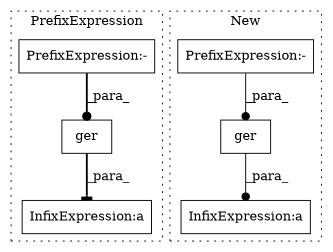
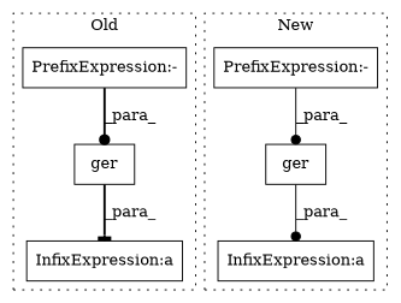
  digraph {
    node [a=32 l="4,1" shape=box]
    edge [style=bold arrowhead=dot]
    n1 [label=ger s="2325,2339"]
    n2 [a=27 l=3 label="InfixExpression:a" s=2316]
    n3 [a=38 l=1 label="PrefixExpression:-" s=2334]
    n4 [label=ger s="2371,2391"]
    n5 [a=27 l=3 label="InfixExpression:a" s=2392]
    n6 [a=38 l=1 label="PrefixExpression:-" s=2383]
    subgraph cluster_1 {
-     label=PrefixExpression
+     label=Old
      style=dotted
      n1
      n2
      n3
    }
    subgraph cluster_2 {
      label=New
      style=dotted
      n4
      n5
      n6
    }
    n1 -> n2 [label=_para_ arrowhead=tee]
    n3 -> n1 [label=_para_]
    n4 -> n5 [label=_para_ style=solid]
    n6 -> n4 [label=_para_ style=solid]
  }
